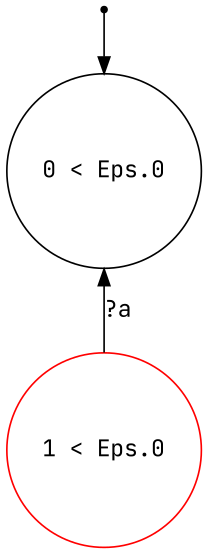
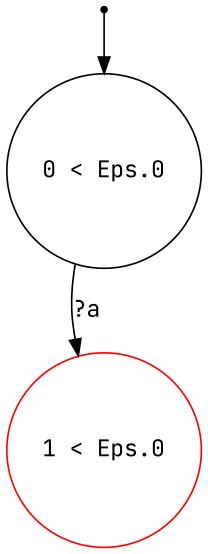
  digraph {
    fontname="JetBrains Mono"
    node [shape=circle fontname="JetBrains Mono"]
    edge [fontname="JetBrains Mono"]
    ENTRY [shape=point]
    n2 [label="0 < Eps.0\n"]
    n3 [color=red label="1 < Eps.0\n"]
    ENTRY -> n2
-   n3 -> n2 [label="?a"]
+   n2 -> n3 [label="?a"]
  }
